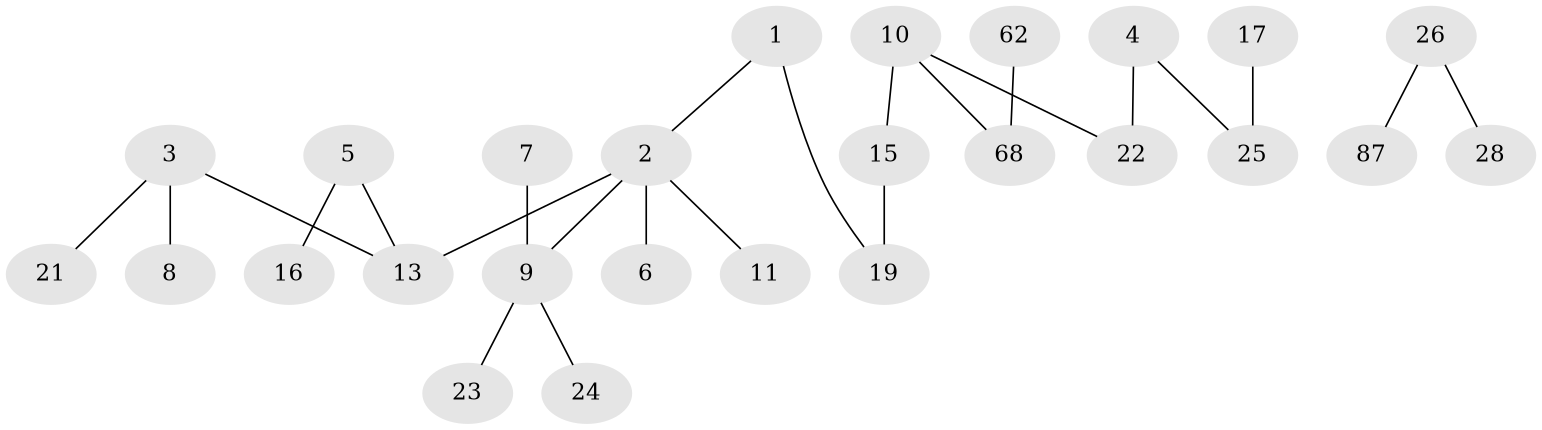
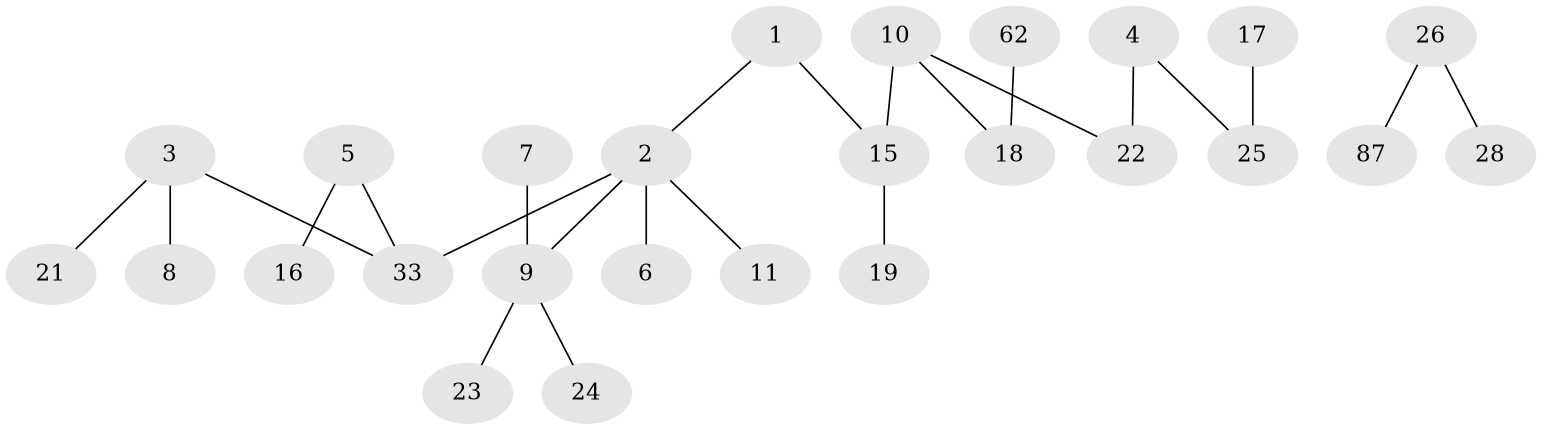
  graph {
    node [color=gray90 style=filled]
    edge [weight=1.0]
    1
    2
    15
    6
    9
    11
-   13
+   13 [label=33]
    19
    23
    24
    3
    8
    21
    4
    22
    25
    5
    16
    7
    10
-   18 [label=68]
+   18
    n22 [label=62]
    n23 [label=87]
    17
    26
    28
    1 -- 2
-   1 -- 19
+   1 -- 15
    2 -- 6
    2 -- 9
    2 -- 11
    2 -- 13
    15 -- 19
    9 -- 23
    9 -- 24
    3 -- 13
    3 -- 8
    3 -- 21
    4 -- 22
    4 -- 25
    5 -- 13
    5 -- 16
    7 -- 9
    10 -- 15
    10 -- 22
    10 -- 18
    n22 -- 18
    17 -- 25
    26 -- n23
    26 -- 28
  }
